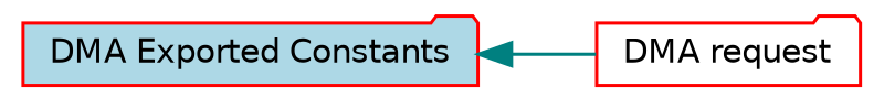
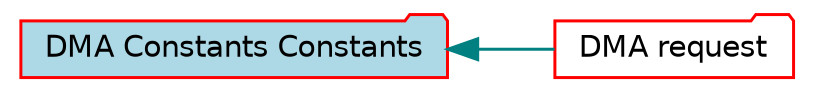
  digraph {
    rankdir=LR
    node [color=red fontname=Helvetica fontsize=10 shape=folder style=filled]
-   n1 [fillcolor=lightblue height=0.2 label="DMA Exported Constants" width=0.4]
+   n1 [fillcolor=lightblue height=0.2 label="DMA Constants Constants" width=0.4]
    n2 [fillcolor=white fontcolor=black height=0.2 label="DMA request" width=0.4]
    n1 -> n2 [dir=back fontname=Helvetica fontsize=10 labelfontname=Helvetica labelfontsize=10 shape=plaintext style=solid color=teal]
  }
